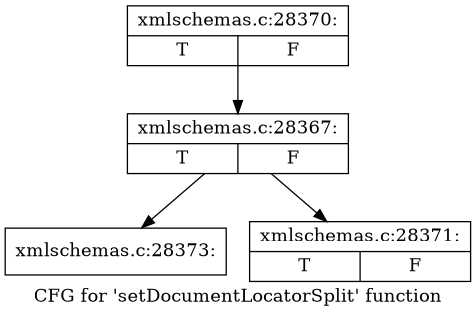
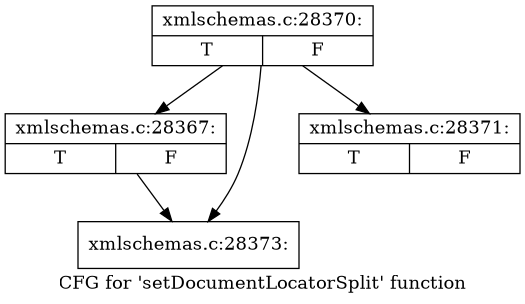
  digraph {
    label="CFG for 'setDocumentLocatorSplit' function"
    node [shape=record]
    n1 [label="{xmlschemas.c:28367:|{<s0>T|<s1>F}}"]
    n2 [label="{xmlschemas.c:28373:}"]
    n3 [label="{xmlschemas.c:28370:|{<s0>T|<s1>F}}"]
    n4 [label="{xmlschemas.c:28371:|{<s0>T|<s1>F}}"]
    n1 -> n2
    n3 -> n1
-   n1 -> n4
+   n3 -> n2
+   n3 -> n4
  }
